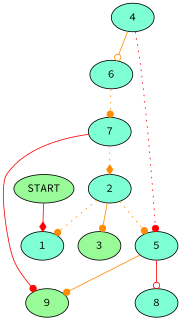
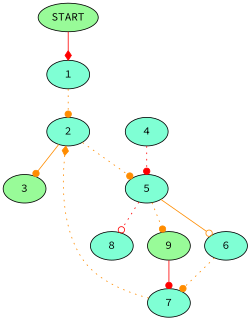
  digraph {
    fontname="Source Code Pro"
    node [fillcolor=aquamarine fontname="Source Code Pro" style=filled]
    edge [arrowhead=dot color=darkorange fontname="Source Code Pro" style=dotted]
    n1 [fillcolor=palegreen label=START]
    1
    2
    3 [fillcolor=palegreen]
    5
    4
    6
    8
    9 [fillcolor=palegreen]
    7
    n1 -> 1 [arrowhead=diamond color=red style=solid]
-   2 -> 1
+   1 -> 2
    2 -> 3 [style=solid]
    2 -> 5
-   5 -> 8 [arrowhead=odot color=red style=solid]
-   5 -> 9 [style=solid]
+   5 -> 8 [arrowhead=odot color=red]
+   5 -> 9
    4 -> 5 [color=red]
-   4 -> 6 [arrowhead=odot style=solid]
+   5 -> 6 [arrowhead=odot style=solid]
    6 -> 7
-   7 -> 9 [color=red style=solid]
+   9 -> 7 [color=red style=solid]
    7 -> 2 [arrowhead=diamond]
  }
